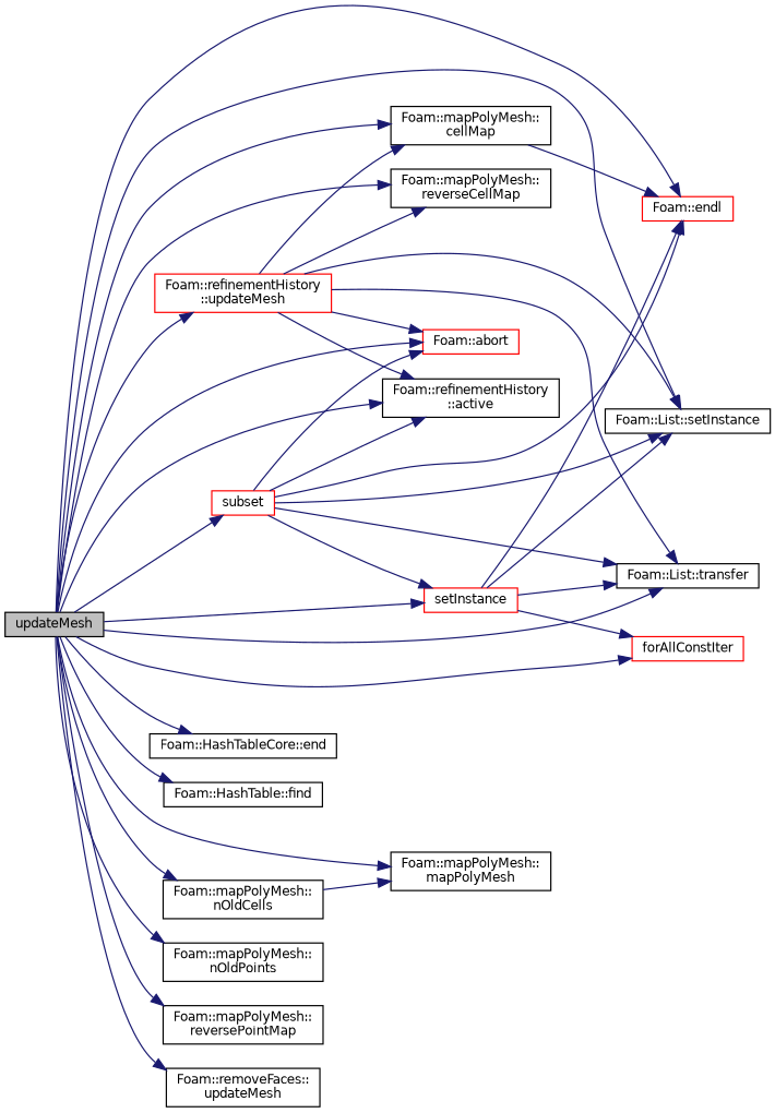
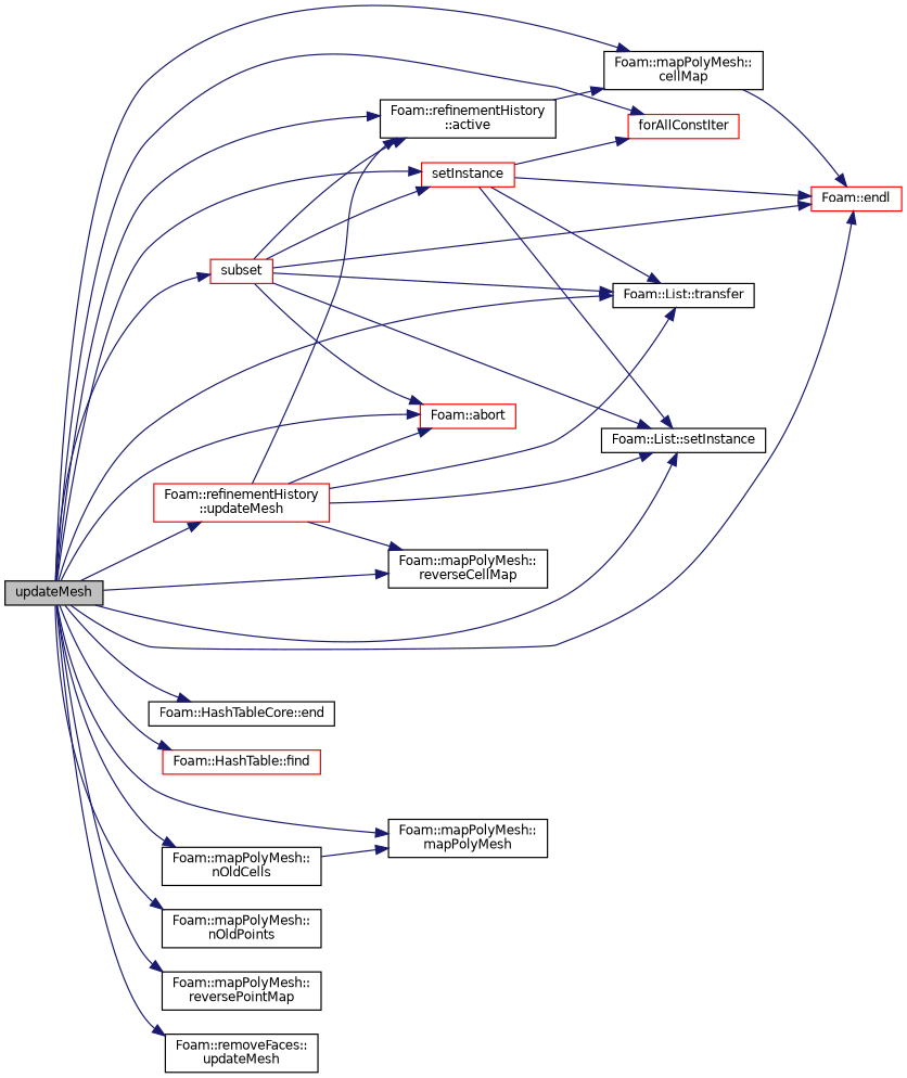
  digraph {
    rankdir=LR
    node [color=black fontname=Helvetica fontsize=10 shape=record]
    edge [color=midnightblue fontname=Helvetica fontsize=10 labelfontname=Helvetica labelfontsize=10 style=solid]
    n1 [fillcolor=grey75 fontcolor=black height=0.2 label=updateMesh style=filled width=0.4]
    n2 [color=red height=0.2 label="Foam::abort" width=0.4]
    n3 [height=0.2 label="Foam::refinementHistory\l::active" width=0.4]
    n4 [height=0.2 label="Foam::mapPolyMesh::\lcellMap" width=0.4]
    n5 [height=0.2 label="Foam::HashTableCore::end" width=0.4]
    n6 [color=red height=0.2 label="Foam::endl" width=0.4]
-   n7 [height=0.2 label="Foam::HashTable::find" width=0.4]
+   n7 [color=red height=0.2 label="Foam::HashTable::find" width=0.4]
    n8 [color=red height=0.2 label=forAllConstIter width=0.4]
    n9 [height=0.2 label="Foam::mapPolyMesh::\lnOldCells" width=0.4]
    n10 [height=0.2 label="Foam::mapPolyMesh::\lmapPolyMesh" width=0.4]
    n11 [height=0.2 label="Foam::mapPolyMesh::\lnOldPoints" width=0.4]
    n12 [height=0.2 label="Foam::mapPolyMesh::\lreverseCellMap" width=0.4]
    n13 [height=0.2 label="Foam::mapPolyMesh::\lreversePointMap" width=0.4]
    n14 [color=red height=0.2 label=setInstance width=0.4]
    n15 [height=0.2 label="Foam::List::setInstance" width=0.4]
    n16 [height=0.2 label="Foam::List::transfer" width=0.4]
    n17 [color=red height=0.2 label=subset width=0.4]
    n18 [height=0.2 label="Foam::removeFaces::\lupdateMesh" width=0.4]
    n19 [color=red height=0.2 label="Foam::refinementHistory\l::updateMesh" width=0.4]
    n1 -> n2
    n1 -> n3
    n1 -> n4
    n1 -> n5
    n1 -> n6
    n1 -> n7
    n1 -> n8
    n1 -> n9
    n1 -> n10
    n1 -> n11
    n1 -> n12
    n1 -> n13
    n1 -> n14
    n1 -> n15
    n1 -> n16
    n1 -> n17
    n1 -> n18
    n1 -> n19
    n4 -> n6
    n9 -> n10
    n14 -> n6
    n14 -> n8
    n14 -> n15
    n14 -> n16
    n17 -> n2
    n17 -> n3
    n17 -> n6
    n17 -> n14
    n17 -> n15
    n17 -> n16
    n19 -> n2
    n19 -> n3
-   n19 -> n4
+   n3 -> n4
    n19 -> n12
    n19 -> n15
    n19 -> n16
  }
